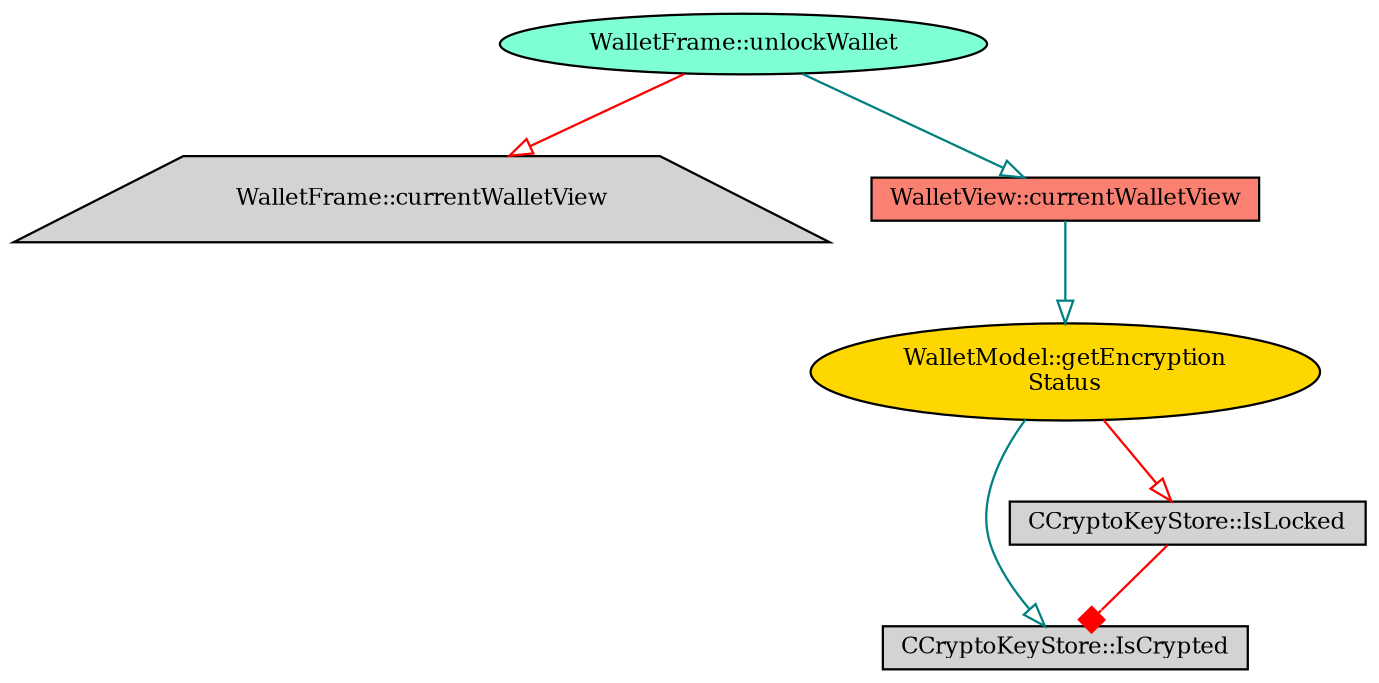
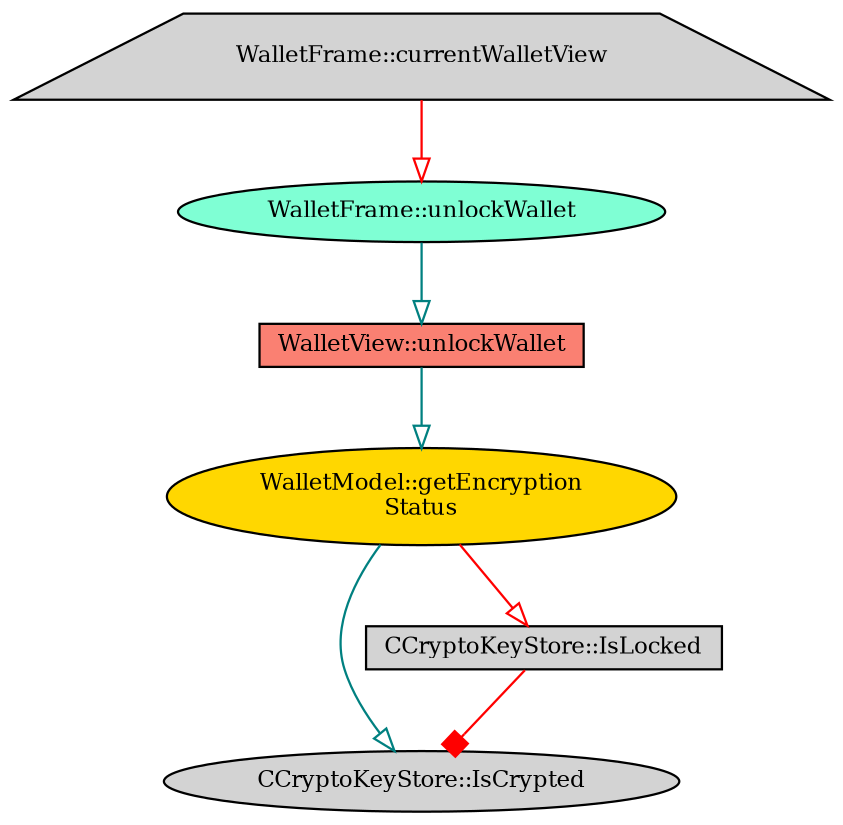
  digraph {
    fontname="DejaVu Serif"
    rankdir=TB
    node [color=black fillcolor=lightgrey fontname="DejaVu Serif" fontsize=10 shape=ellipse style=filled]
    edge [arrowhead=onormal color=red fontname="DejaVu Serif" fontsize=10 labelfontname=Helvetica labelfontsize=10 style=solid]
    n1 [fillcolor=aquamarine fontcolor=black height=0.2 label="WalletFrame::unlockWallet" width=0.4]
    n2 [height=0.2 label="WalletFrame::currentWalletView" shape=trapezium width=0.4]
-   n3 [fillcolor=salmon height=0.2 label="WalletView::currentWalletView" shape=box width=0.4]
+   n3 [fillcolor=salmon height=0.2 label="WalletView::unlockWallet" shape=box width=0.4]
    n4 [fillcolor=gold height=0.2 label="WalletModel::getEncryption\lStatus" width=0.4]
-   n5 [height=0.2 label="CCryptoKeyStore::IsCrypted" shape=box width=0.4]
+   n5 [height=0.2 label="CCryptoKeyStore::IsCrypted" width=0.4]
    n6 [height=0.2 label="CCryptoKeyStore::IsLocked" shape=box width=0.4]
-   n1 -> n2
+   n2 -> n1
    n1 -> n3 [color=teal]
    n3 -> n4 [color=teal]
    n4 -> n5 [color=teal]
    n4 -> n6
    n6 -> n5 [arrowhead=box]
  }
